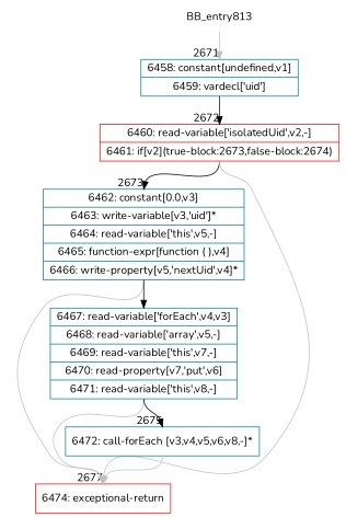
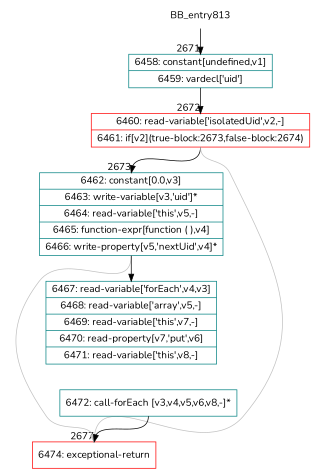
  digraph {
    fontname=Nunito
    rankdir=TD
    node [color=teal fontname=Nunito shape=record]
    edge [fontname=Nunito headport=n tailport=s]
    n1 [label=BB_entry813 shape=none]
    n2 [label="{6458: constant[undefined,v1]|6459: vardecl['uid']}"]
    n3 [color=red label="{6460: read-variable['isolatedUid',v2,-]|6461: if[v2](true-block:2673,false-block:2674)}"]
    n4 [label="{6462: constant[0.0,v3]|6463: write-variable[v3,'uid']*|6464: read-variable['this',v5,-]|6465: function-expr[function ( ),v4]|6466: write-property[v5,'nextUid',v4]*}"]
    n5 [color=red label="{6474: exceptional-return}"]
    n6 [label="{6467: read-variable['forEach',v4,v3]|6468: read-variable['array',v5,-]|6469: read-variable['this',v7,-]|6470: read-property[v7,'put',v6]|6471: read-variable['this',v8,-]}"]
    n7 [label="{6472: call-forEach [v3,v4,v5,v6,v8,-]*}"]
-   n1 -> n2 [headlabel="    2671" color=gray]
+   n1 -> n2 [headlabel="    2671"]
    n2 -> n3 [headlabel="      2672"]
    n3 -> n4 [headlabel="      2673"]
    n3 -> n5 [color=gray headlabel="      2677"]
    n4 -> n5 [color=gray]
    n4 -> n6
-   n6 -> n5 [color=gray]
-   n6 -> n7 [headlabel="      2675"]
-   n7 -> n5 [color=gray]
+   n7 -> n5 [color=black]
  }
